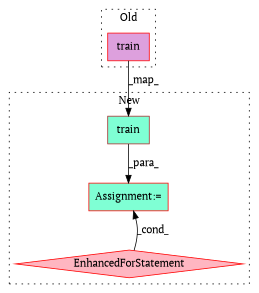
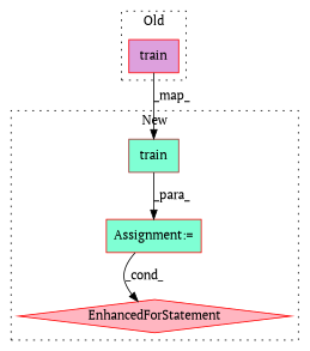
  digraph {
    fontname="PT Serif"
    node [a=32 l=7 s="5970,6078" shape=box style=filled fillcolor=aquamarine color=red fontname="PT Serif"]
    edge [fontname="PT Serif"]
    n1 [label=train s=6071 color=brown]
    n2 [a=70 l="73,2" label=EnhancedForStatement shape=diamond fillcolor=lightpink]
    n3 [a=7 l="73,2" label="Assignment:="]
    n4 [label=train s=5980 fillcolor=plum]
    subgraph cluster_1 {
      label=New
      style=dotted
      n1
      n2
      n3
    }
    subgraph cluster_2 {
      label=Old
      style=dotted
      n4
    }
    n1 -> n3 [label=_para_]
-   n2 -> n3 [label=_cond_]
+   n3 -> n2 [label=_cond_]
    n4 -> n1 [label=_map_]
  }
